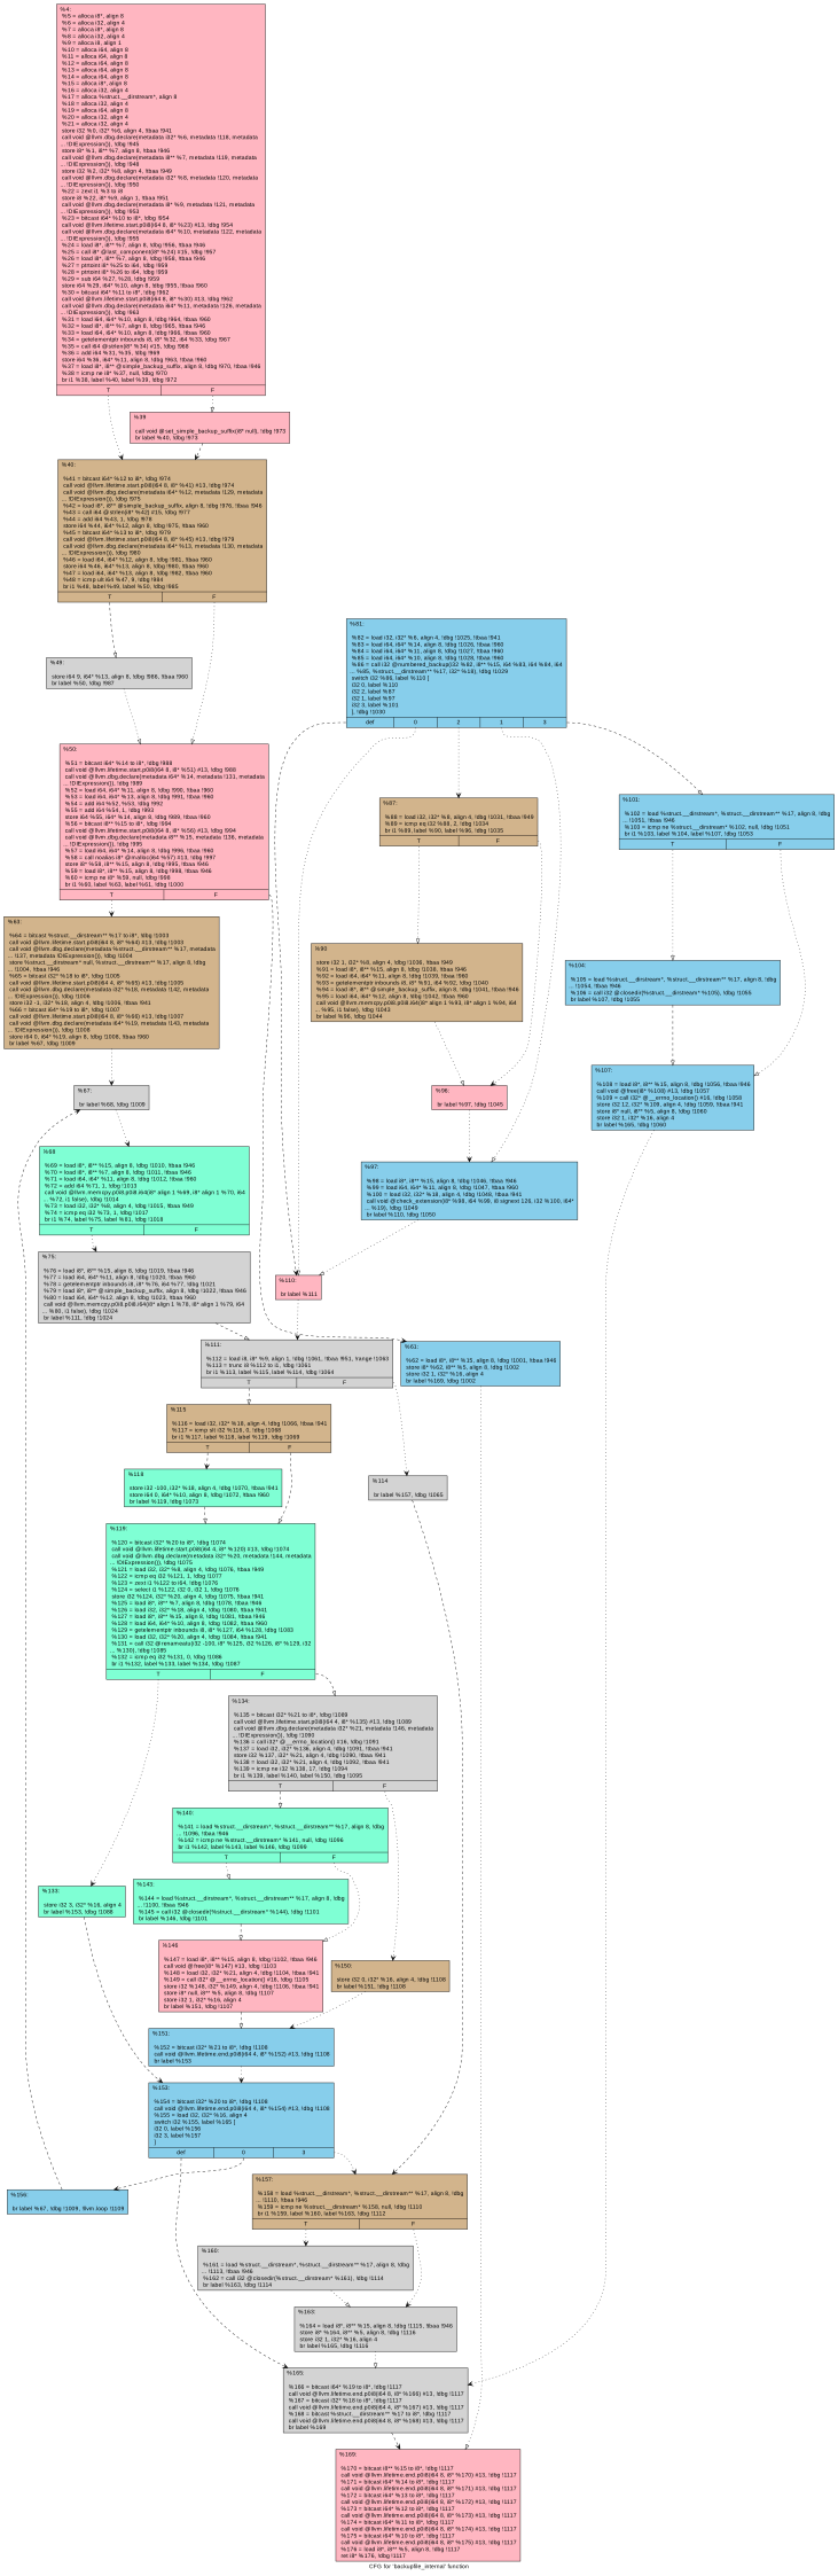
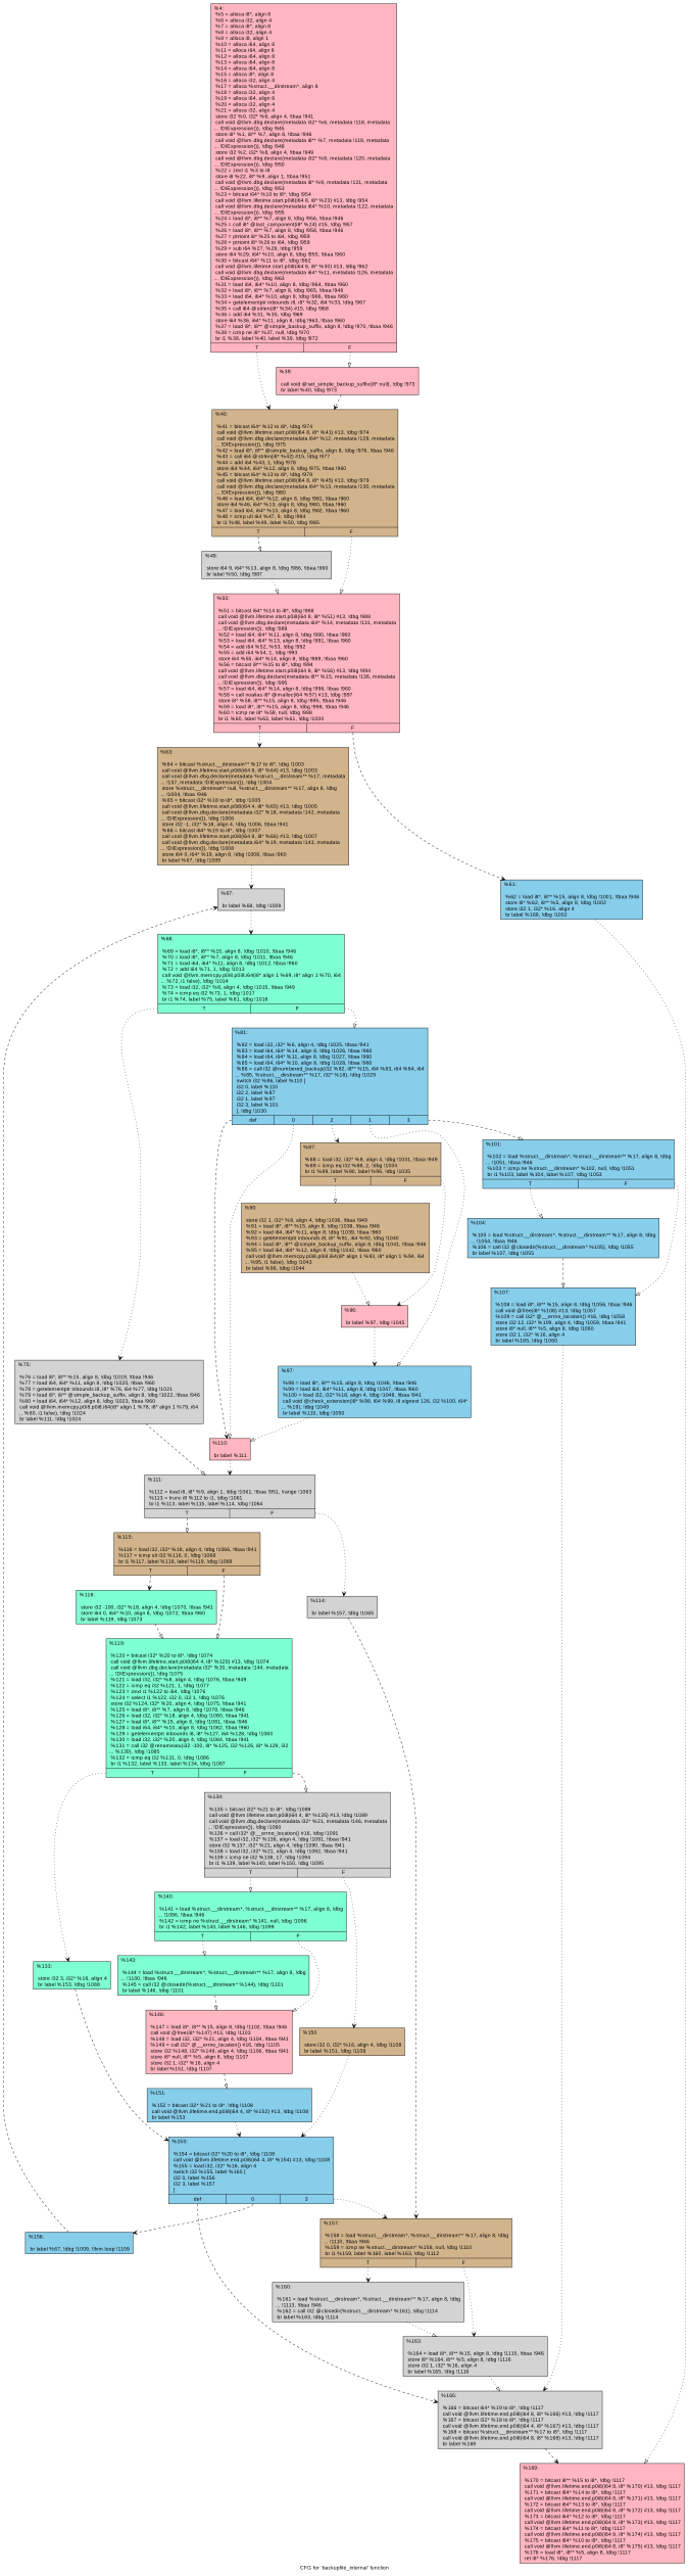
  digraph {
    fontname="Liberation Sans"
    label="CFG for 'backupfile_internal' function"
    node [fillcolor=lightgrey fontname="Liberation Sans" shape=record style=filled]
    edge [arrowhead=vee fontname="Liberation Sans" style=dotted]
    n1 [fillcolor=lightpink label="{%4:\l  %5 = alloca i8*, align 8\l  %6 = alloca i32, align 4\l  %7 = alloca i8*, align 8\l  %8 = alloca i32, align 4\l  %9 = alloca i8, align 1\l  %10 = alloca i64, align 8\l  %11 = alloca i64, align 8\l  %12 = alloca i64, align 8\l  %13 = alloca i64, align 8\l  %14 = alloca i64, align 8\l  %15 = alloca i8*, align 8\l  %16 = alloca i32, align 4\l  %17 = alloca %struct.__dirstream*, align 8\l  %18 = alloca i32, align 4\l  %19 = alloca i64, align 8\l  %20 = alloca i32, align 4\l  %21 = alloca i32, align 4\l  store i32 %0, i32* %6, align 4, !tbaa !941\l  call void @llvm.dbg.declare(metadata i32* %6, metadata !118, metadata\l... !DIExpression()), !dbg !945\l  store i8* %1, i8** %7, align 8, !tbaa !946\l  call void @llvm.dbg.declare(metadata i8** %7, metadata !119, metadata\l... !DIExpression()), !dbg !948\l  store i32 %2, i32* %8, align 4, !tbaa !949\l  call void @llvm.dbg.declare(metadata i32* %8, metadata !120, metadata\l... !DIExpression()), !dbg !950\l  %22 = zext i1 %3 to i8\l  store i8 %22, i8* %9, align 1, !tbaa !951\l  call void @llvm.dbg.declare(metadata i8* %9, metadata !121, metadata\l... !DIExpression()), !dbg !953\l  %23 = bitcast i64* %10 to i8*, !dbg !954\l  call void @llvm.lifetime.start.p0i8(i64 8, i8* %23) #13, !dbg !954\l  call void @llvm.dbg.declare(metadata i64* %10, metadata !122, metadata\l... !DIExpression()), !dbg !955\l  %24 = load i8*, i8** %7, align 8, !dbg !956, !tbaa !946\l  %25 = call i8* @last_component(i8* %24) #15, !dbg !957\l  %26 = load i8*, i8** %7, align 8, !dbg !958, !tbaa !946\l  %27 = ptrtoint i8* %25 to i64, !dbg !959\l  %28 = ptrtoint i8* %26 to i64, !dbg !959\l  %29 = sub i64 %27, %28, !dbg !959\l  store i64 %29, i64* %10, align 8, !dbg !955, !tbaa !960\l  %30 = bitcast i64* %11 to i8*, !dbg !962\l  call void @llvm.lifetime.start.p0i8(i64 8, i8* %30) #13, !dbg !962\l  call void @llvm.dbg.declare(metadata i64* %11, metadata !126, metadata\l... !DIExpression()), !dbg !963\l  %31 = load i64, i64* %10, align 8, !dbg !964, !tbaa !960\l  %32 = load i8*, i8** %7, align 8, !dbg !965, !tbaa !946\l  %33 = load i64, i64* %10, align 8, !dbg !966, !tbaa !960\l  %34 = getelementptr inbounds i8, i8* %32, i64 %33, !dbg !967\l  %35 = call i64 @strlen(i8* %34) #15, !dbg !968\l  %36 = add i64 %31, %35, !dbg !969\l  store i64 %36, i64* %11, align 8, !dbg !963, !tbaa !960\l  %37 = load i8*, i8** @simple_backup_suffix, align 8, !dbg !970, !tbaa !946\l  %38 = icmp ne i8* %37, null, !dbg !970\l  br i1 %38, label %40, label %39, !dbg !972\l|{<s0>T|<s1>F}}"]
    n2 [fillcolor=tan label="{%40:\l\l  %41 = bitcast i64* %12 to i8*, !dbg !974\l  call void @llvm.lifetime.start.p0i8(i64 8, i8* %41) #13, !dbg !974\l  call void @llvm.dbg.declare(metadata i64* %12, metadata !129, metadata\l... !DIExpression()), !dbg !975\l  %42 = load i8*, i8** @simple_backup_suffix, align 8, !dbg !976, !tbaa !946\l  %43 = call i64 @strlen(i8* %42) #15, !dbg !977\l  %44 = add i64 %43, 1, !dbg !978\l  store i64 %44, i64* %12, align 8, !dbg !975, !tbaa !960\l  %45 = bitcast i64* %13 to i8*, !dbg !979\l  call void @llvm.lifetime.start.p0i8(i64 8, i8* %45) #13, !dbg !979\l  call void @llvm.dbg.declare(metadata i64* %13, metadata !130, metadata\l... !DIExpression()), !dbg !980\l  %46 = load i64, i64* %12, align 8, !dbg !981, !tbaa !960\l  store i64 %46, i64* %13, align 8, !dbg !980, !tbaa !960\l  %47 = load i64, i64* %13, align 8, !dbg !982, !tbaa !960\l  %48 = icmp ult i64 %47, 9, !dbg !984\l  br i1 %48, label %49, label %50, !dbg !985\l|{<s0>T|<s1>F}}"]
    n3 [fillcolor=lightpink label="{%39:\l\l  call void @set_simple_backup_suffix(i8* null), !dbg !973\l  br label %40, !dbg !973\l}"]
    n4 [label="{%49:\l\l  store i64 9, i64* %13, align 8, !dbg !986, !tbaa !960\l  br label %50, !dbg !987\l}"]
    n5 [fillcolor=lightpink label="{%50:\l\l  %51 = bitcast i64* %14 to i8*, !dbg !988\l  call void @llvm.lifetime.start.p0i8(i64 8, i8* %51) #13, !dbg !988\l  call void @llvm.dbg.declare(metadata i64* %14, metadata !131, metadata\l... !DIExpression()), !dbg !989\l  %52 = load i64, i64* %11, align 8, !dbg !990, !tbaa !960\l  %53 = load i64, i64* %13, align 8, !dbg !991, !tbaa !960\l  %54 = add i64 %52, %53, !dbg !992\l  %55 = add i64 %54, 1, !dbg !993\l  store i64 %55, i64* %14, align 8, !dbg !989, !tbaa !960\l  %56 = bitcast i8** %15 to i8*, !dbg !994\l  call void @llvm.lifetime.start.p0i8(i64 8, i8* %56) #13, !dbg !994\l  call void @llvm.dbg.declare(metadata i8** %15, metadata !136, metadata\l... !DIExpression()), !dbg !995\l  %57 = load i64, i64* %14, align 8, !dbg !996, !tbaa !960\l  %58 = call noalias i8* @malloc(i64 %57) #13, !dbg !997\l  store i8* %58, i8** %15, align 8, !dbg !995, !tbaa !946\l  %59 = load i8*, i8** %15, align 8, !dbg !998, !tbaa !946\l  %60 = icmp ne i8* %59, null, !dbg !998\l  br i1 %60, label %63, label %61, !dbg !1000\l|{<s0>T|<s1>F}}"]
    n6 [fillcolor=tan label="{%63:\l\l  %64 = bitcast %struct.__dirstream** %17 to i8*, !dbg !1003\l  call void @llvm.lifetime.start.p0i8(i64 8, i8* %64) #13, !dbg !1003\l  call void @llvm.dbg.declare(metadata %struct.__dirstream** %17, metadata\l... !137, metadata !DIExpression()), !dbg !1004\l  store %struct.__dirstream* null, %struct.__dirstream** %17, align 8, !dbg\l... !1004, !tbaa !946\l  %65 = bitcast i32* %18 to i8*, !dbg !1005\l  call void @llvm.lifetime.start.p0i8(i64 4, i8* %65) #13, !dbg !1005\l  call void @llvm.dbg.declare(metadata i32* %18, metadata !142, metadata\l... !DIExpression()), !dbg !1006\l  store i32 -1, i32* %18, align 4, !dbg !1006, !tbaa !941\l  %66 = bitcast i64* %19 to i8*, !dbg !1007\l  call void @llvm.lifetime.start.p0i8(i64 8, i8* %66) #13, !dbg !1007\l  call void @llvm.dbg.declare(metadata i64* %19, metadata !143, metadata\l... !DIExpression()), !dbg !1008\l  store i64 0, i64* %19, align 8, !dbg !1008, !tbaa !960\l  br label %67, !dbg !1009\l}"]
    n7 [fillcolor=skyblue label="{%61:\l\l  %62 = load i8*, i8** %15, align 8, !dbg !1001, !tbaa !946\l  store i8* %62, i8** %5, align 8, !dbg !1002\l  store i32 1, i32* %16, align 4\l  br label %169, !dbg !1002\l}"]
    n8 [label="{%67:\l\l  br label %68, !dbg !1009\l}"]
    n9 [fillcolor=lightpink label="{%169:\l\l  %170 = bitcast i8** %15 to i8*, !dbg !1117\l  call void @llvm.lifetime.end.p0i8(i64 8, i8* %170) #13, !dbg !1117\l  %171 = bitcast i64* %14 to i8*, !dbg !1117\l  call void @llvm.lifetime.end.p0i8(i64 8, i8* %171) #13, !dbg !1117\l  %172 = bitcast i64* %13 to i8*, !dbg !1117\l  call void @llvm.lifetime.end.p0i8(i64 8, i8* %172) #13, !dbg !1117\l  %173 = bitcast i64* %12 to i8*, !dbg !1117\l  call void @llvm.lifetime.end.p0i8(i64 8, i8* %173) #13, !dbg !1117\l  %174 = bitcast i64* %11 to i8*, !dbg !1117\l  call void @llvm.lifetime.end.p0i8(i64 8, i8* %174) #13, !dbg !1117\l  %175 = bitcast i64* %10 to i8*, !dbg !1117\l  call void @llvm.lifetime.end.p0i8(i64 8, i8* %175) #13, !dbg !1117\l  %176 = load i8*, i8** %5, align 8, !dbg !1117\l  ret i8* %176, !dbg !1117\l}"]
    n10 [fillcolor=aquamarine label="{%68:\l\l  %69 = load i8*, i8** %15, align 8, !dbg !1010, !tbaa !946\l  %70 = load i8*, i8** %7, align 8, !dbg !1011, !tbaa !946\l  %71 = load i64, i64* %11, align 8, !dbg !1012, !tbaa !960\l  %72 = add i64 %71, 1, !dbg !1013\l  call void @llvm.memcpy.p0i8.p0i8.i64(i8* align 1 %69, i8* align 1 %70, i64\l... %72, i1 false), !dbg !1014\l  %73 = load i32, i32* %8, align 4, !dbg !1015, !tbaa !949\l  %74 = icmp eq i32 %73, 1, !dbg !1017\l  br i1 %74, label %75, label %81, !dbg !1018\l|{<s0>T|<s1>F}}"]
    n11 [label="{%75:\l\l  %76 = load i8*, i8** %15, align 8, !dbg !1019, !tbaa !946\l  %77 = load i64, i64* %11, align 8, !dbg !1020, !tbaa !960\l  %78 = getelementptr inbounds i8, i8* %76, i64 %77, !dbg !1021\l  %79 = load i8*, i8** @simple_backup_suffix, align 8, !dbg !1022, !tbaa !946\l  %80 = load i64, i64* %12, align 8, !dbg !1023, !tbaa !960\l  call void @llvm.memcpy.p0i8.p0i8.i64(i8* align 1 %78, i8* align 1 %79, i64\l... %80, i1 false), !dbg !1024\l  br label %111, !dbg !1024\l}"]
    n12 [fillcolor=skyblue label="{%81:\l\l  %82 = load i32, i32* %6, align 4, !dbg !1025, !tbaa !941\l  %83 = load i64, i64* %14, align 8, !dbg !1026, !tbaa !960\l  %84 = load i64, i64* %11, align 8, !dbg !1027, !tbaa !960\l  %85 = load i64, i64* %10, align 8, !dbg !1028, !tbaa !960\l  %86 = call i32 @numbered_backup(i32 %82, i8** %15, i64 %83, i64 %84, i64\l... %85, %struct.__dirstream** %17, i32* %18), !dbg !1029\l  switch i32 %86, label %110 [\l    i32 0, label %110\l    i32 2, label %87\l    i32 1, label %97\l    i32 3, label %101\l  ], !dbg !1030\l|{<s0>def|<s1>0|<s2>2|<s3>1|<s4>3}}"]
    n13 [label="{%111:\l\l  %112 = load i8, i8* %9, align 1, !dbg !1061, !tbaa !951, !range !1063\l  %113 = trunc i8 %112 to i1, !dbg !1061\l  br i1 %113, label %115, label %114, !dbg !1064\l|{<s0>T|<s1>F}}"]
    n14 [fillcolor=lightpink label="{%110:\l\l  br label %111\l}"]
    n15 [fillcolor=tan label="{%87:\l\l  %88 = load i32, i32* %8, align 4, !dbg !1031, !tbaa !949\l  %89 = icmp eq i32 %88, 2, !dbg !1034\l  br i1 %89, label %90, label %96, !dbg !1035\l|{<s0>T|<s1>F}}"]
    n16 [fillcolor=skyblue label="{%97:\l\l  %98 = load i8*, i8** %15, align 8, !dbg !1046, !tbaa !946\l  %99 = load i64, i64* %11, align 8, !dbg !1047, !tbaa !960\l  %100 = load i32, i32* %18, align 4, !dbg !1048, !tbaa !941\l  call void @check_extension(i8* %98, i64 %99, i8 signext 126, i32 %100, i64*\l... %19), !dbg !1049\l  br label %110, !dbg !1050\l}"]
    n17 [fillcolor=skyblue label="{%101:\l\l  %102 = load %struct.__dirstream*, %struct.__dirstream** %17, align 8, !dbg\l... !1051, !tbaa !946\l  %103 = icmp ne %struct.__dirstream* %102, null, !dbg !1051\l  br i1 %103, label %104, label %107, !dbg !1053\l|{<s0>T|<s1>F}}"]
    n18 [fillcolor=tan label="{%115:\l\l  %116 = load i32, i32* %18, align 4, !dbg !1066, !tbaa !941\l  %117 = icmp slt i32 %116, 0, !dbg !1068\l  br i1 %117, label %118, label %119, !dbg !1069\l|{<s0>T|<s1>F}}"]
    n19 [label="{%114:\l\l  br label %157, !dbg !1065\l}"]
    n20 [fillcolor=tan label="{%90:\l\l  store i32 1, i32* %8, align 4, !dbg !1036, !tbaa !949\l  %91 = load i8*, i8** %15, align 8, !dbg !1038, !tbaa !946\l  %92 = load i64, i64* %11, align 8, !dbg !1039, !tbaa !960\l  %93 = getelementptr inbounds i8, i8* %91, i64 %92, !dbg !1040\l  %94 = load i8*, i8** @simple_backup_suffix, align 8, !dbg !1041, !tbaa !946\l  %95 = load i64, i64* %12, align 8, !dbg !1042, !tbaa !960\l  call void @llvm.memcpy.p0i8.p0i8.i64(i8* align 1 %93, i8* align 1 %94, i64\l... %95, i1 false), !dbg !1043\l  br label %96, !dbg !1044\l}"]
    n21 [fillcolor=lightpink label="{%96:\l\l  br label %97, !dbg !1045\l}"]
    n22 [fillcolor=skyblue label="{%104:\l\l  %105 = load %struct.__dirstream*, %struct.__dirstream** %17, align 8, !dbg\l... !1054, !tbaa !946\l  %106 = call i32 @closedir(%struct.__dirstream* %105), !dbg !1055\l  br label %107, !dbg !1055\l}"]
    n23 [fillcolor=skyblue label="{%107:\l\l  %108 = load i8*, i8** %15, align 8, !dbg !1056, !tbaa !946\l  call void @free(i8* %108) #13, !dbg !1057\l  %109 = call i32* @__errno_location() #16, !dbg !1058\l  store i32 12, i32* %109, align 4, !dbg !1059, !tbaa !941\l  store i8* null, i8** %5, align 8, !dbg !1060\l  store i32 1, i32* %16, align 4\l  br label %165, !dbg !1060\l}"]
    n24 [fillcolor=aquamarine label="{%118:\l\l  store i32 -100, i32* %18, align 4, !dbg !1070, !tbaa !941\l  store i64 0, i64* %10, align 8, !dbg !1072, !tbaa !960\l  br label %119, !dbg !1073\l}"]
    n25 [fillcolor=aquamarine label="{%119:\l\l  %120 = bitcast i32* %20 to i8*, !dbg !1074\l  call void @llvm.lifetime.start.p0i8(i64 4, i8* %120) #13, !dbg !1074\l  call void @llvm.dbg.declare(metadata i32* %20, metadata !144, metadata\l... !DIExpression()), !dbg !1075\l  %121 = load i32, i32* %8, align 4, !dbg !1076, !tbaa !949\l  %122 = icmp eq i32 %121, 1, !dbg !1077\l  %123 = zext i1 %122 to i64, !dbg !1076\l  %124 = select i1 %122, i32 0, i32 1, !dbg !1076\l  store i32 %124, i32* %20, align 4, !dbg !1075, !tbaa !941\l  %125 = load i8*, i8** %7, align 8, !dbg !1078, !tbaa !946\l  %126 = load i32, i32* %18, align 4, !dbg !1080, !tbaa !941\l  %127 = load i8*, i8** %15, align 8, !dbg !1081, !tbaa !946\l  %128 = load i64, i64* %10, align 8, !dbg !1082, !tbaa !960\l  %129 = getelementptr inbounds i8, i8* %127, i64 %128, !dbg !1083\l  %130 = load i32, i32* %20, align 4, !dbg !1084, !tbaa !941\l  %131 = call i32 @renameatu(i32 -100, i8* %125, i32 %126, i8* %129, i32\l... %130), !dbg !1085\l  %132 = icmp eq i32 %131, 0, !dbg !1086\l  br i1 %132, label %133, label %134, !dbg !1087\l|{<s0>T|<s1>F}}"]
    n26 [fillcolor=tan label="{%157:\l\l  %158 = load %struct.__dirstream*, %struct.__dirstream** %17, align 8, !dbg\l... !1110, !tbaa !946\l  %159 = icmp ne %struct.__dirstream* %158, null, !dbg !1110\l  br i1 %159, label %160, label %163, !dbg !1112\l|{<s0>T|<s1>F}}"]
    n27 [label="{%165:\l\l  %166 = bitcast i64* %19 to i8*, !dbg !1117\l  call void @llvm.lifetime.end.p0i8(i64 8, i8* %166) #13, !dbg !1117\l  %167 = bitcast i32* %18 to i8*, !dbg !1117\l  call void @llvm.lifetime.end.p0i8(i64 4, i8* %167) #13, !dbg !1117\l  %168 = bitcast %struct.__dirstream** %17 to i8*, !dbg !1117\l  call void @llvm.lifetime.end.p0i8(i64 8, i8* %168) #13, !dbg !1117\l  br label %169\l}"]
    n28 [fillcolor=aquamarine label="{%133:\l\l  store i32 3, i32* %16, align 4\l  br label %153, !dbg !1088\l}"]
    n29 [label="{%134:\l\l  %135 = bitcast i32* %21 to i8*, !dbg !1089\l  call void @llvm.lifetime.start.p0i8(i64 4, i8* %135) #13, !dbg !1089\l  call void @llvm.dbg.declare(metadata i32* %21, metadata !146, metadata\l... !DIExpression()), !dbg !1090\l  %136 = call i32* @__errno_location() #16, !dbg !1091\l  %137 = load i32, i32* %136, align 4, !dbg !1091, !tbaa !941\l  store i32 %137, i32* %21, align 4, !dbg !1090, !tbaa !941\l  %138 = load i32, i32* %21, align 4, !dbg !1092, !tbaa !941\l  %139 = icmp ne i32 %138, 17, !dbg !1094\l  br i1 %139, label %140, label %150, !dbg !1095\l|{<s0>T|<s1>F}}"]
    n30 [label="{%160:\l\l  %161 = load %struct.__dirstream*, %struct.__dirstream** %17, align 8, !dbg\l... !1113, !tbaa !946\l  %162 = call i32 @closedir(%struct.__dirstream* %161), !dbg !1114\l  br label %163, !dbg !1114\l}"]
    n31 [label="{%163:\l\l  %164 = load i8*, i8** %15, align 8, !dbg !1115, !tbaa !946\l  store i8* %164, i8** %5, align 8, !dbg !1116\l  store i32 1, i32* %16, align 4\l  br label %165, !dbg !1116\l}"]
    n32 [fillcolor=skyblue label="{%153:\l\l  %154 = bitcast i32* %20 to i8*, !dbg !1108\l  call void @llvm.lifetime.end.p0i8(i64 4, i8* %154) #13, !dbg !1108\l  %155 = load i32, i32* %16, align 4\l  switch i32 %155, label %165 [\l    i32 0, label %156\l    i32 3, label %157\l  ]\l|{<s0>def|<s1>0|<s2>3}}"]
    n33 [fillcolor=aquamarine label="{%140:\l\l  %141 = load %struct.__dirstream*, %struct.__dirstream** %17, align 8, !dbg\l... !1096, !tbaa !946\l  %142 = icmp ne %struct.__dirstream* %141, null, !dbg !1096\l  br i1 %142, label %143, label %146, !dbg !1099\l|{<s0>T|<s1>F}}"]
    n34 [fillcolor=tan label="{%150:\l\l  store i32 0, i32* %16, align 4, !dbg !1108\l  br label %151, !dbg !1108\l}"]
    n35 [fillcolor=skyblue label="{%156:\l\l  br label %67, !dbg !1009, !llvm.loop !1109\l}"]
    n36 [fillcolor=aquamarine label="{%143:\l\l  %144 = load %struct.__dirstream*, %struct.__dirstream** %17, align 8, !dbg\l... !1100, !tbaa !946\l  %145 = call i32 @closedir(%struct.__dirstream* %144), !dbg !1101\l  br label %146, !dbg !1101\l}"]
    n37 [fillcolor=lightpink label="{%146:\l\l  %147 = load i8*, i8** %15, align 8, !dbg !1102, !tbaa !946\l  call void @free(i8* %147) #13, !dbg !1103\l  %148 = load i32, i32* %21, align 4, !dbg !1104, !tbaa !941\l  %149 = call i32* @__errno_location() #16, !dbg !1105\l  store i32 %148, i32* %149, align 4, !dbg !1106, !tbaa !941\l  store i8* null, i8** %5, align 8, !dbg !1107\l  store i32 1, i32* %16, align 4\l  br label %151, !dbg !1107\l}"]
    n38 [fillcolor=skyblue label="{%151:\l\l  %152 = bitcast i32* %21 to i8*, !dbg !1108\l  call void @llvm.lifetime.end.p0i8(i64 4, i8* %152) #13, !dbg !1108\l  br label %153\l}"]
    n1 -> n2 [tailport=s0]
    n1 -> n3 [arrowhead=onormal tailport=s1]
    n2 -> n4 [arrowhead=onormal style=dashed tailport=s0]
    n2 -> n5 [arrowhead=onormal tailport=s1]
    n3 -> n2 [style=dashed]
    n4 -> n5 [arrowhead=onormal]
    n5 -> n6 [tailport=s0]
    n5 -> n7 [style=dashed tailport=s1]
    n6 -> n8
    n7 -> n9 [arrowhead=onormal]
    n8 -> n10
    n10 -> n11 [tailport=s0]
+   n10 -> n12 [arrowhead=onormal tailport=s1]
    n11 -> n13 [arrowhead=onormal style=dashed]
    n12 -> n14 [style=dashed tailport=s0]
    n12 -> n14 [arrowhead=onormal tailport=s1]
    n12 -> n15 [tailport=s2]
    n12 -> n16 [arrowhead=onormal tailport=s3]
    n12 -> n17 [arrowhead=onormal style=dashed tailport=s4]
    n13 -> n18 [arrowhead=onormal style=dashed tailport=s0]
    n13 -> n19 [tailport=s1]
    n14 -> n13
    n15 -> n20 [arrowhead=onormal tailport=s0]
    n15 -> n21 [tailport=s1]
    n16 -> n14 [arrowhead=onormal]
    n17 -> n22 [arrowhead=onormal tailport=s0]
    n17 -> n23 [arrowhead=onormal tailport=s1]
    n18 -> n24 [style=dashed tailport=s0]
    n18 -> n25 [arrowhead=onormal style=dashed tailport=s1]
    n19 -> n26 [style=dashed]
    n20 -> n21 [arrowhead=onormal]
    n21 -> n16
    n22 -> n23 [arrowhead=onormal style=dashed]
    n23 -> n27
    n24 -> n25 [arrowhead=onormal style=dashed]
    n25 -> n28 [tailport=s0]
    n25 -> n29 [arrowhead=onormal style=dashed tailport=s1]
    n26 -> n30 [tailport=s0]
    n26 -> n31 [tailport=s1]
    n27 -> n9 [style=dashed]
    n28 -> n32 [style=dashed]
-   n29 -> n33 [arrowhead=onormal style=dashed tailport=s0]
+   n29 -> n33 [arrowhead=onormal tailport=s0]
    n29 -> n34 [tailport=s1]
    n30 -> n31 [arrowhead=onormal]
    n31 -> n27 [arrowhead=onormal]
    n32 -> n26 [tailport=s2]
    n32 -> n27 [style=dashed tailport=s0]
    n32 -> n35 [style=dashed tailport=s1]
    n33 -> n36 [arrowhead=onormal tailport=s0]
    n33 -> n37 [arrowhead=onormal tailport=s1]
-   n34 -> n38
+   n34 -> n32
    n35 -> n8 [style=dashed]
    n36 -> n37 [arrowhead=onormal style=dashed]
    n37 -> n38 [arrowhead=onormal style=dashed]
    n38 -> n32
  }
